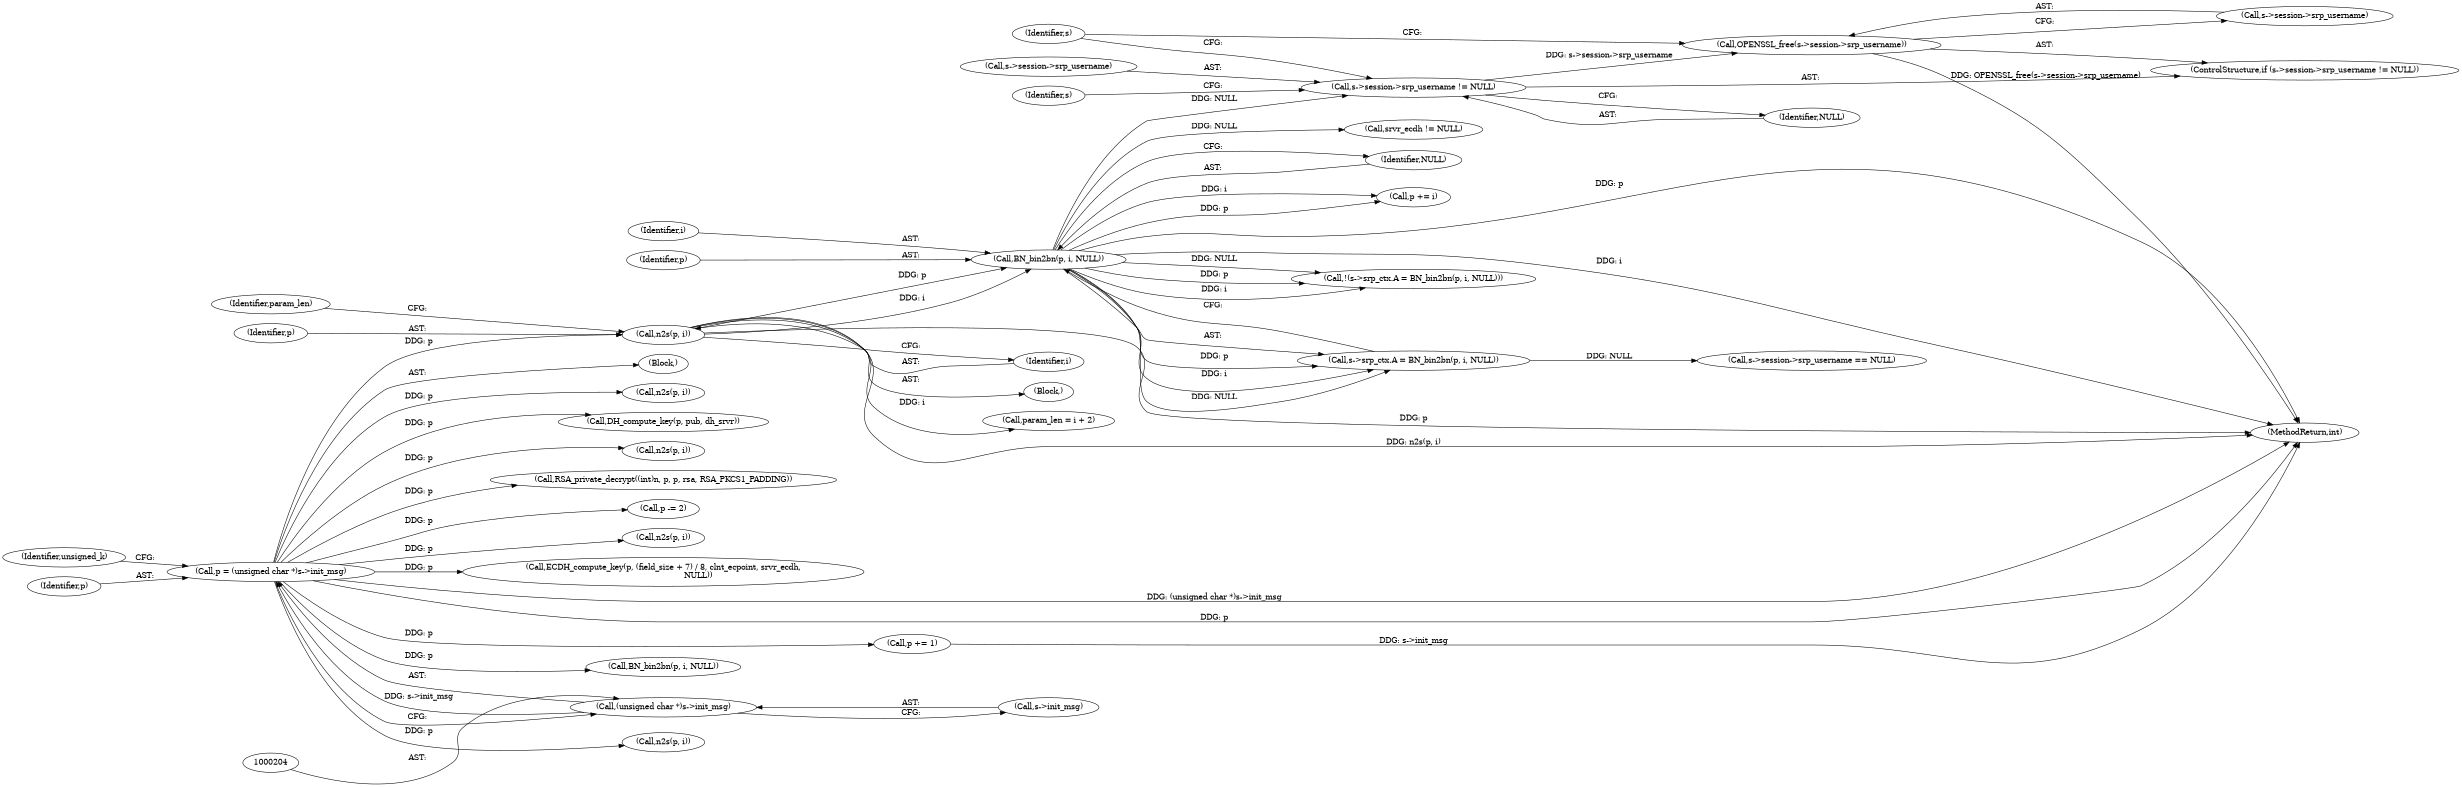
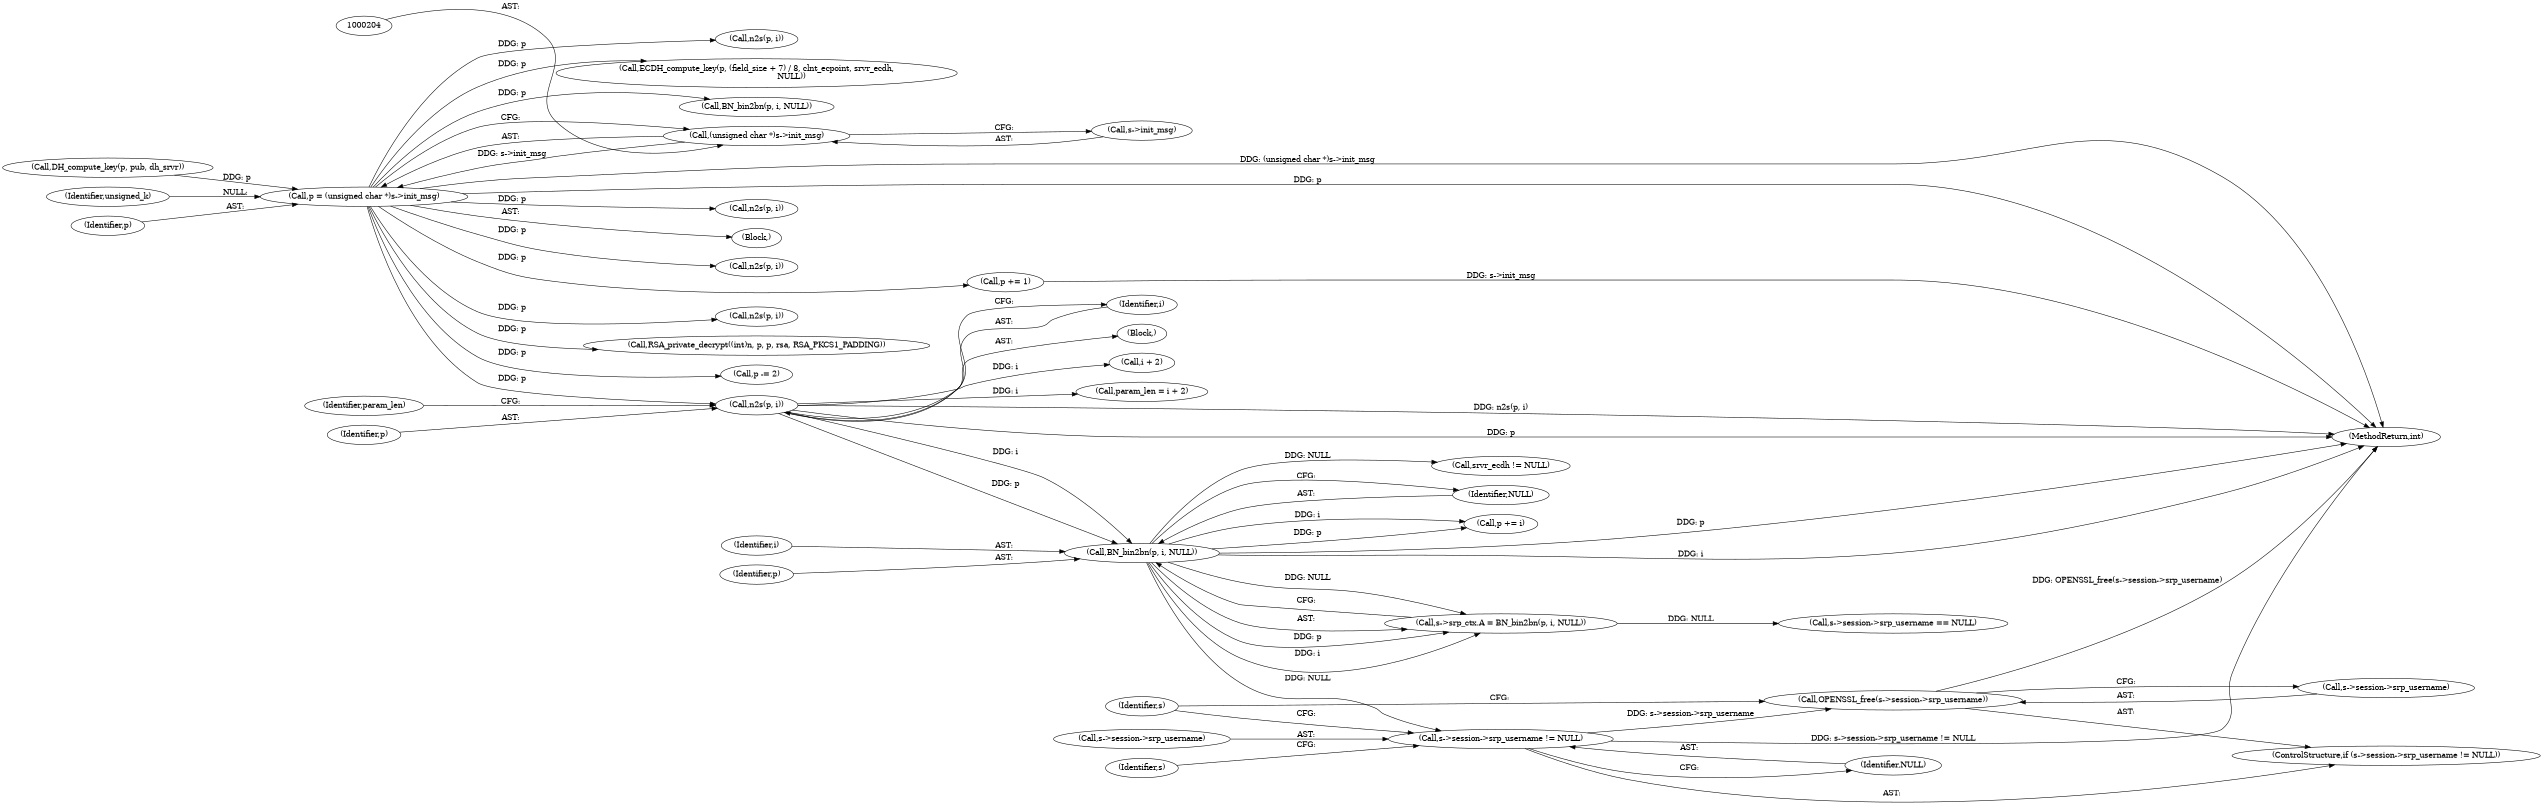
  digraph {
    rankdir=LR
    n1 [label="(Call,OPENSSL_free(s->session->srp_username))"]
    n2 [label="(MethodReturn,int)"]
    n3 [label="(ControlStructure,if (s->session->srp_username != NULL))"]
    n4 [label="(Call,s->session->srp_username)"]
    n5 [label="(Call,s->session->srp_username != NULL)"]
    n6 [label="(Identifier,NULL)"]
    n7 [label="(Call,s->session->srp_username == NULL)"]
    n8 [label="(Call,BN_bin2bn(p, i, NULL))"]
    n9 [label="(Call,s->srp_ctx.A = BN_bin2bn(p, i, NULL))"]
    n10 [label="(Call,srvr_ecdh != NULL)"]
    n11 [label="(Identifier,NULL)"]
    n12 [label="(Call,p += i)"]
-   n13 [label="(Call,!(s->srp_ctx.A = BN_bin2bn(p, i, NULL)))"]
    n14 [label="(Call,n2s(p, i))"]
    n15 [label="(Identifier,i)"]
    n16 [label="(Block,)"]
+   n17 [label="(Call,i + 2)"]
    n18 [label="(Call,param_len = i + 2)"]
    n19 [label="(Call,p = (unsigned char *)s->init_msg)"]
    n20 [label="(Call,(unsigned char *)s->init_msg)"]
    n21 [label="(Call,n2s(p, i))"]
    n22 [label="(Block,)"]
    n23 [label="(Call,n2s(p, i))"]
    n24 [label="(Call,DH_compute_key(p, pub, dh_srvr))"]
    n25 [label="(Call,p += 1)"]
    n26 [label="(Call,n2s(p, i))"]
    n27 [label="(Call,RSA_private_decrypt((int)n, p, p, rsa, RSA_PKCS1_PADDING))"]
    n28 [label="(Call,p -= 2)"]
    n29 [label="(Call,n2s(p, i))"]
    n30 [label="(Call,ECDH_compute_key(p, (field_size + 7) / 8, clnt_ecpoint, srvr_ecdh,\n                             NULL))"]
    n31 [label="(Call,BN_bin2bn(p, i, NULL))"]
    n32 [label="(Call,s->init_msg)"]
    n33 [label="(Identifier,param_len)"]
    n34 [label="(Identifier,p)"]
    n35 [label="(Identifier,s)"]
    n36 [label="(Identifier,i)"]
    n37 [label="(Identifier,p)"]
    n38 [label="(Identifier,unsigned_k)"]
    n39 [label="(Call,s->session->srp_username)"]
    n40 [label="(Identifier,s)"]
    n41 [label="(Identifier,p)"]
    1000204
    n1 -> n2 [label="DDG: OPENSSL_free(s->session->srp_username)"]
    n1 -> n3 [label="AST: "]
    n1 -> n4 [label="CFG: "]
    n4 -> n1 [label="AST: "]
    n5 -> n1 [label="DDG: s->session->srp_username"]
+   n5 -> n2 [label="DDG: s->session->srp_username != NULL"]
    n5 -> n3 [label="AST: "]
    n5 -> n6 [label="CFG: "]
    n6 -> n5 [label="AST: "]
    n8 -> n2 [label="DDG: p"]
    n8 -> n2 [label="DDG: i"]
    n8 -> n5 [label="DDG: NULL"]
    n8 -> n9 [label="AST: "]
    n8 -> n9 [label="DDG: p"]
    n8 -> n9 [label="DDG: i"]
    n8 -> n9 [label="DDG: NULL"]
    n8 -> n10 [label="DDG: NULL"]
    n8 -> n11 [label="CFG: "]
    n8 -> n12 [label="DDG: i"]
    n8 -> n12 [label="DDG: p"]
-   n8 -> n13 [label="DDG: p"]
-   n8 -> n13 [label="DDG: i"]
-   n8 -> n13 [label="DDG: NULL"]
    n9 -> n7 [label="DDG: NULL"]
    n9 -> n8 [label="CFG: "]
    n11 -> n8 [label="AST: "]
    n14 -> n2 [label="DDG: n2s(p, i)"]
    n14 -> n2 [label="DDG: p"]
    n14 -> n8 [label="DDG: p"]
    n14 -> n8 [label="DDG: i"]
    n14 -> n15 [label="CFG: "]
    n14 -> n16 [label="AST: "]
+   n14 -> n17 [label="DDG: i"]
    n14 -> n18 [label="DDG: i"]
    n15 -> n14 [label="AST: "]
    n19 -> n2 [label="DDG: (unsigned char *)s->init_msg"]
    n19 -> n2 [label="DDG: p"]
    n19 -> n14 [label="DDG: p"]
    n19 -> n20 [label="CFG: "]
    n19 -> n21 [label="DDG: p"]
    n19 -> n22 [label="AST: "]
    n19 -> n23 [label="DDG: p"]
-   n19 -> n24 [label="DDG: p"]
+   n24 -> n19 [label="DDG: p"]
    n19 -> n25 [label="DDG: p"]
    n19 -> n26 [label="DDG: p"]
    n19 -> n27 [label="DDG: p"]
    n19 -> n28 [label="DDG: p"]
    n19 -> n29 [label="DDG: p"]
    n19 -> n30 [label="DDG: p"]
    n19 -> n31 [label="DDG: p"]
    n20 -> n19 [label="AST: "]
    n20 -> n19 [label="DDG: s->init_msg"]
    n20 -> n32 [label="CFG: "]
    n25 -> n2 [label="DDG: s->init_msg"]
    n32 -> n20 [label="AST: "]
    n33 -> n14 [label="CFG: "]
    n34 -> n14 [label="AST: "]
    n35 -> n1 [label="CFG: "]
    n35 -> n5 [label="CFG: "]
    n36 -> n8 [label="AST: "]
    n37 -> n8 [label="AST: "]
-   n38 -> n19 [label="CFG: "]
+   n38 -> n19 [label="NULL: "]
    n39 -> n5 [label="AST: "]
    n40 -> n5 [label="CFG: "]
    n41 -> n19 [label="AST: "]
    1000204 -> n20 [label="AST: "]
  }
